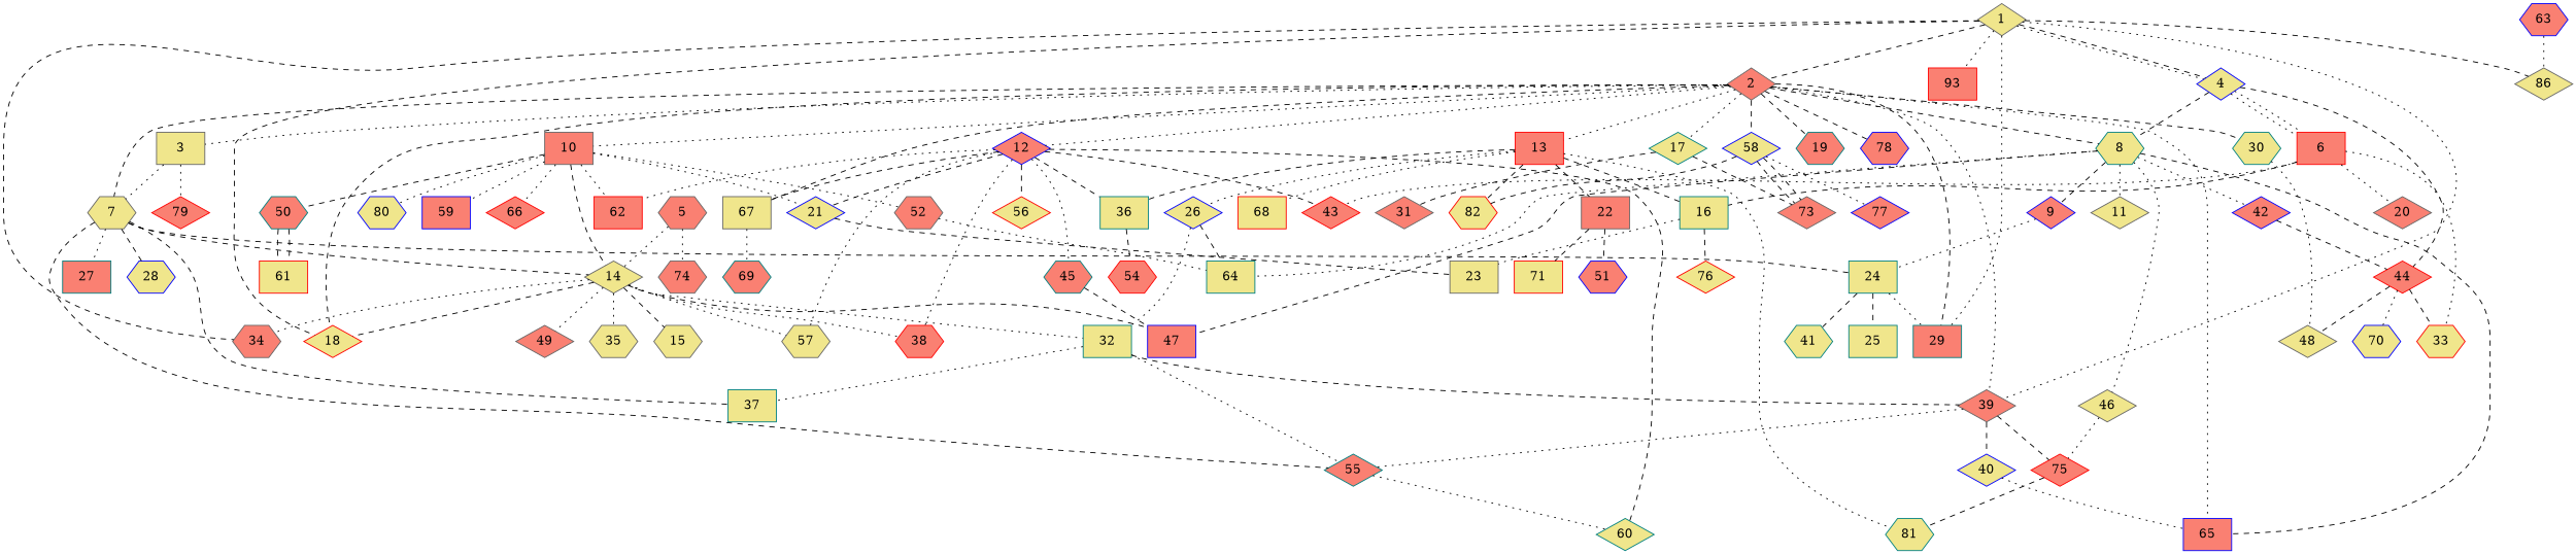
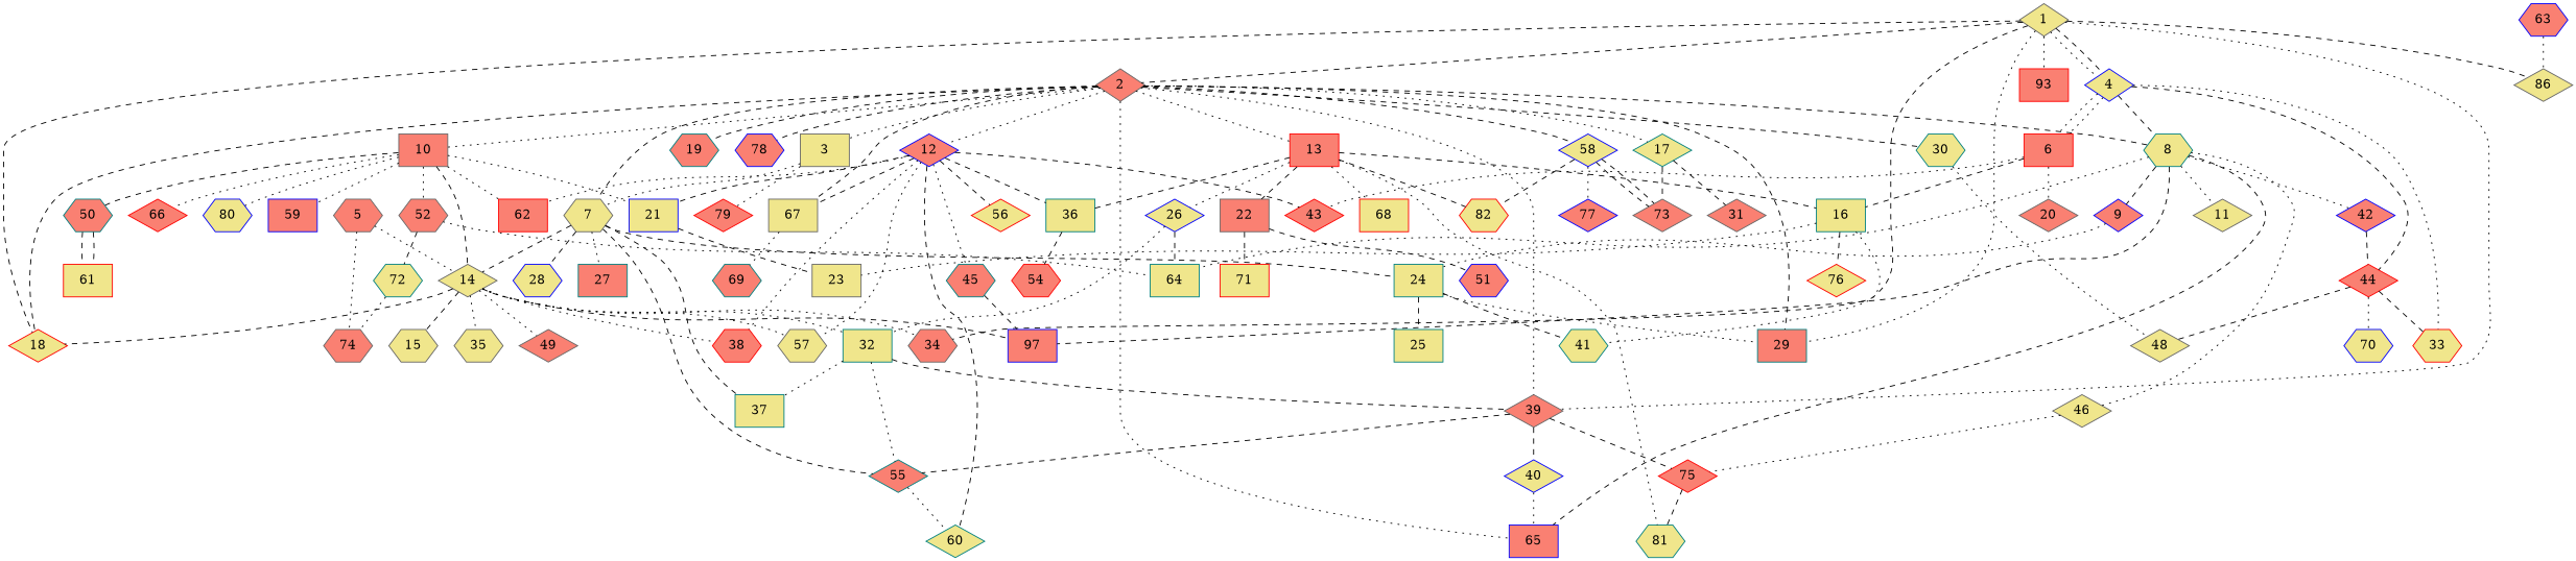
  graph {
    node [color=gray40 fillcolor=khaki shape=diamond style=filled]
    edge [style=dashed]
    2 [fillcolor=salmon]
    1
    4 [color=blue]
    18 [color=red]
    29 [color=teal fillcolor=salmon shape=box]
    34 [fillcolor=salmon shape=hexagon]
    39 [fillcolor=salmon]
    n8 [color=red fillcolor=salmon label=93 shape=box]
    n9 [label=86]
    3 [shape=box]
    7 [shape=hexagon]
    8 [color=teal shape=hexagon]
    10 [fillcolor=salmon shape=box]
    12 [color=blue fillcolor=salmon]
    13 [color=red fillcolor=salmon shape=box]
    17 [color=teal]
    19 [color=teal fillcolor=salmon shape=hexagon]
    30 [color=teal shape=hexagon]
    58 [color=blue]
    65 [color=blue fillcolor=salmon shape=box]
    67 [shape=box]
    78 [color=blue fillcolor=salmon shape=hexagon]
    6 [color=red fillcolor=salmon shape=box]
    33 [color=red shape=hexagon]
    44 [color=red fillcolor=salmon]
    5 [fillcolor=salmon shape=hexagon]
    14
    74 [fillcolor=salmon shape=hexagon]
    55 [color=teal fillcolor=salmon]
    40 [color=blue]
    75 [color=red fillcolor=salmon]
    79 [color=red fillcolor=salmon]
    24 [color=teal shape=box]
    27 [color=teal fillcolor=salmon shape=box]
    28 [color=blue shape=hexagon]
    37 [color=teal shape=box]
    9 [color=blue fillcolor=salmon]
    11
    42 [color=blue fillcolor=salmon]
    46
-   47 [color=blue fillcolor=salmon shape=box]
+   47 [color=blue fillcolor=salmon shape=box label=97]
    64 [color=teal shape=box]
-   21 [color=blue]
+   21 [color=blue shape=box]
    50 [color=teal fillcolor=salmon shape=hexagon]
    52 [fillcolor=salmon shape=hexagon]
    59 [color=blue fillcolor=salmon shape=box]
    62 [color=red fillcolor=salmon shape=box]
    66 [color=red fillcolor=salmon]
    80 [color=blue shape=hexagon]
    43 [color=red fillcolor=salmon]
    36 [color=teal shape=box]
    45 [color=teal fillcolor=salmon shape=hexagon]
    56 [color=red]
    57 [shape=hexagon]
    60 [color=teal]
    38 [color=red fillcolor=salmon shape=hexagon]
    16 [color=teal shape=box]
    22 [fillcolor=salmon shape=box]
    26 [color=blue]
    68 [color=red shape=box]
    81 [color=teal shape=hexagon]
    82 [color=red shape=hexagon]
    31 [fillcolor=salmon]
    73 [fillcolor=salmon]
    48
    77 [color=blue fillcolor=salmon]
    69 [color=teal fillcolor=salmon shape=hexagon]
    20 [fillcolor=salmon]
    70 [color=blue shape=hexagon]
    15 [shape=hexagon]
    32 [color=teal shape=box]
    35 [shape=hexagon]
    49 [fillcolor=salmon]
    23 [shape=box]
    41 [color=teal shape=hexagon]
    76 [color=red]
    25 [color=teal shape=box]
    61 [color=red shape=box]
+   72 [color=teal shape=hexagon]
    54 [color=red fillcolor=salmon shape=hexagon]
    51 [color=blue fillcolor=salmon shape=hexagon]
    71 [color=red shape=box]
    63 [color=blue fillcolor=salmon shape=hexagon]
    2 -- 18
    2 -- 29
    2 -- 39 [style=dotted]
    2 -- 3 [style=dotted]
    2 -- 7
    2 -- 8
    2 -- 10 [style=dotted]
    2 -- 12 [style=dotted]
    2 -- 13 [style=dotted]
    2 -- 17 [style=dotted]
    2 -- 19
    2 -- 30
    2 -- 58
    2 -- 65 [style=dotted]
    2 -- 67
    2 -- 78
    1 -- 2
    1 -- 4 [style=dotted]
    1 -- 4
    1 -- 18
    1 -- 29 [style=dotted]
    1 -- 34
    1 -- 39 [style=dotted]
    1 -- n8 [style=dotted]
    1 -- n9
    4 -- 8
    4 -- 6 [style=dotted]
    4 -- 6 [style=dotted]
-   6 -- 33 [style=dotted]
+   4 -- 33 [style=dotted]
    4 -- 44
-   39 -- 55 [style=dotted]
+   39 -- 55
    39 -- 40
    39 -- 75
    3 -- 7 [style=dotted]
    3 -- 79 [style=dotted]
    7 -- 14
    7 -- 55
    7 -- 24
    7 -- 27 [style=dotted]
    7 -- 28
    7 -- 37
    8 -- 65
    8 -- 9
    8 -- 11 [style=dotted]
    8 -- 42 [style=dotted]
    8 -- 46 [style=dotted]
    8 -- 47
    8 -- 64 [style=dotted]
    10 -- 14
    10 -- 21 [style=dotted]
    10 -- 50
    10 -- 52 [style=dotted]
    10 -- 59 [style=dotted]
    10 -- 62 [style=dotted]
    10 -- 66 [style=dotted]
    10 -- 80 [style=dotted]
    12 -- 67
    12 -- 21
    12 -- 62 [style=dotted]
    12 -- 43
    12 -- 36
    12 -- 45 [style=dotted]
    12 -- 56
    12 -- 57 [style=dotted]
    12 -- 60
    12 -- 38 [style=dotted]
    13 -- 36
    13 -- 16
    13 -- 22
    13 -- 26 [style=dotted]
    13 -- 68 [style=dotted]
    13 -- 81 [style=dotted]
    13 -- 82
    17 -- 31
    17 -- 73
    30 -- 48 [style=dotted]
    58 -- 82
    58 -- 73
    58 -- 73
    58 -- 77 [style=dotted]
    67 -- 69 [style=dotted]
    6 -- 43 [style=dotted]
    6 -- 16
    6 -- 20 [style=dotted]
    44 -- 33
    44 -- 48
    44 -- 70 [style=dotted]
    5 -- 14 [style=dotted]
    5 -- 74 [style=dotted]
    14 -- 18
    14 -- 34 [style=dotted]
    14 -- 47
    14 -- 57 [style=dotted]
    14 -- 38 [style=dotted]
    14 -- 15
    14 -- 32 [style=dotted]
    14 -- 35 [style=dotted]
    14 -- 49 [style=dotted]
    55 -- 60 [style=dotted]
    40 -- 65 [style=dotted]
    75 -- 81
    24 -- 29 [style=dotted]
    24 -- 41
    24 -- 25
    9 -- 24 [style=dotted]
    42 -- 44
    46 -- 75 [style=dotted]
    21 -- 23
    50 -- 61
    50 -- 61
    52 -- 64 [style=dotted]
+   52 -- 72
    36 -- 54
    45 -- 47
    16 -- 23 [style=dotted]
+   16 -- 41 [style=dotted]
    16 -- 76
    22 -- 51
    22 -- 71
    26 -- 64
    26 -- 32 [style=dotted]
    32 -- 39
    32 -- 55 [style=dotted]
    32 -- 37 [style=dotted]
+   72 -- 74 [style=dotted]
    63 -- n9 [style=dotted]
  }
